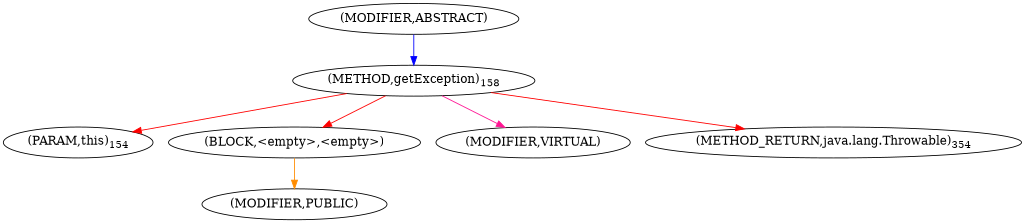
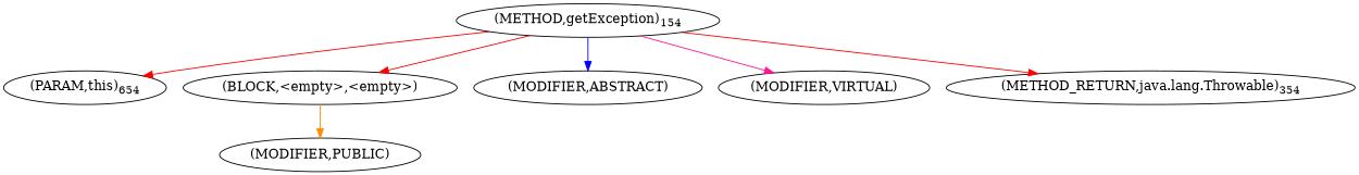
  digraph {
    edge [color=red]
-   n1 [label=<(METHOD,getException)<SUB>158</SUB>>]
-   n2 [label=<(PARAM,this)<SUB>154</SUB>>]
+   n1 [label=<(METHOD,getException)<SUB>154</SUB>>]
+   n2 [label=<(PARAM,this)<SUB>654</SUB>>]
    n3 [label=<(BLOCK,&lt;empty&gt;,&lt;empty&gt;)>]
    n4 [label=<(MODIFIER,ABSTRACT)>]
    n5 [label=<(MODIFIER,VIRTUAL)>]
    n6 [label=<(METHOD_RETURN,java.lang.Throwable)<SUB>354</SUB>>]
    n7 [label=<(MODIFIER,PUBLIC)>]
    n1 -> n2
    n1 -> n3
-   n4 -> n1 [color=blue]
+   n1 -> n4 [color=blue]
    n1 -> n5 [color=deeppink]
    n1 -> n6
    n3 -> n7 [color=darkorange]
  }
